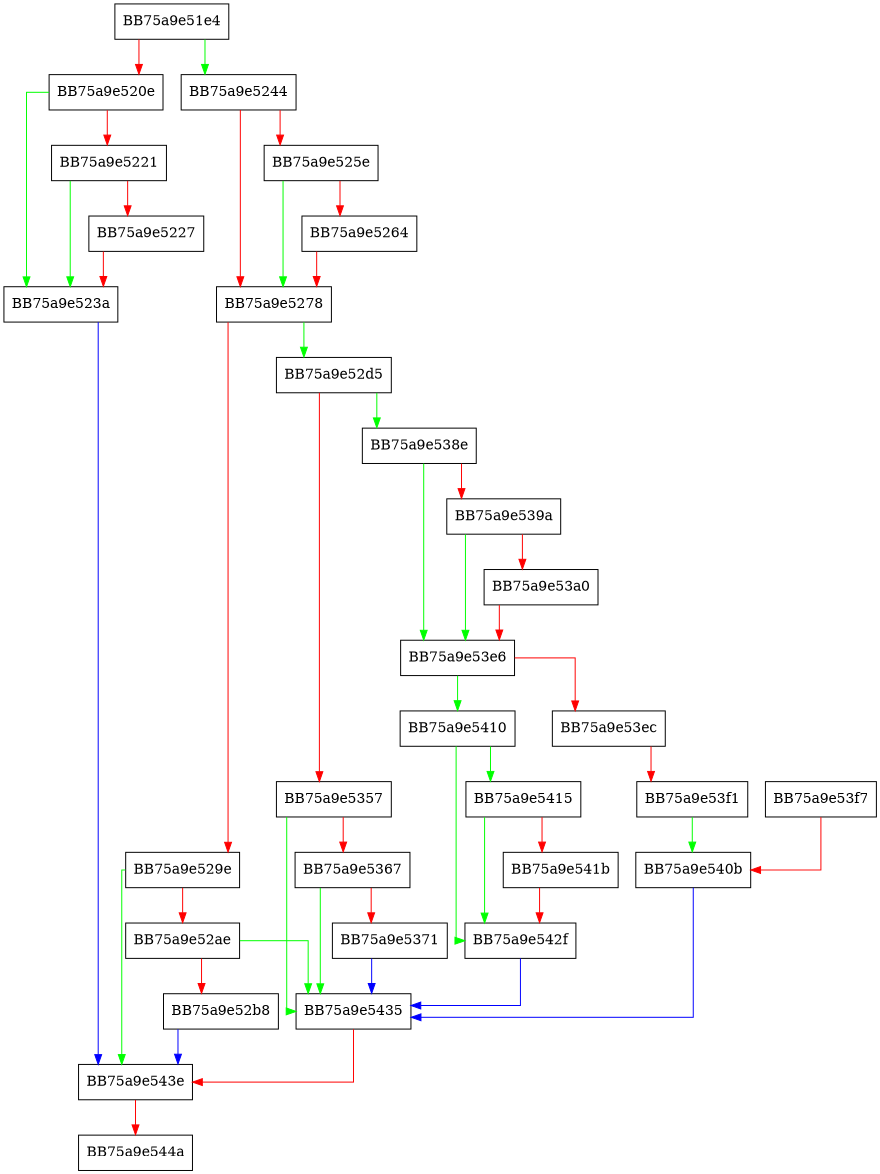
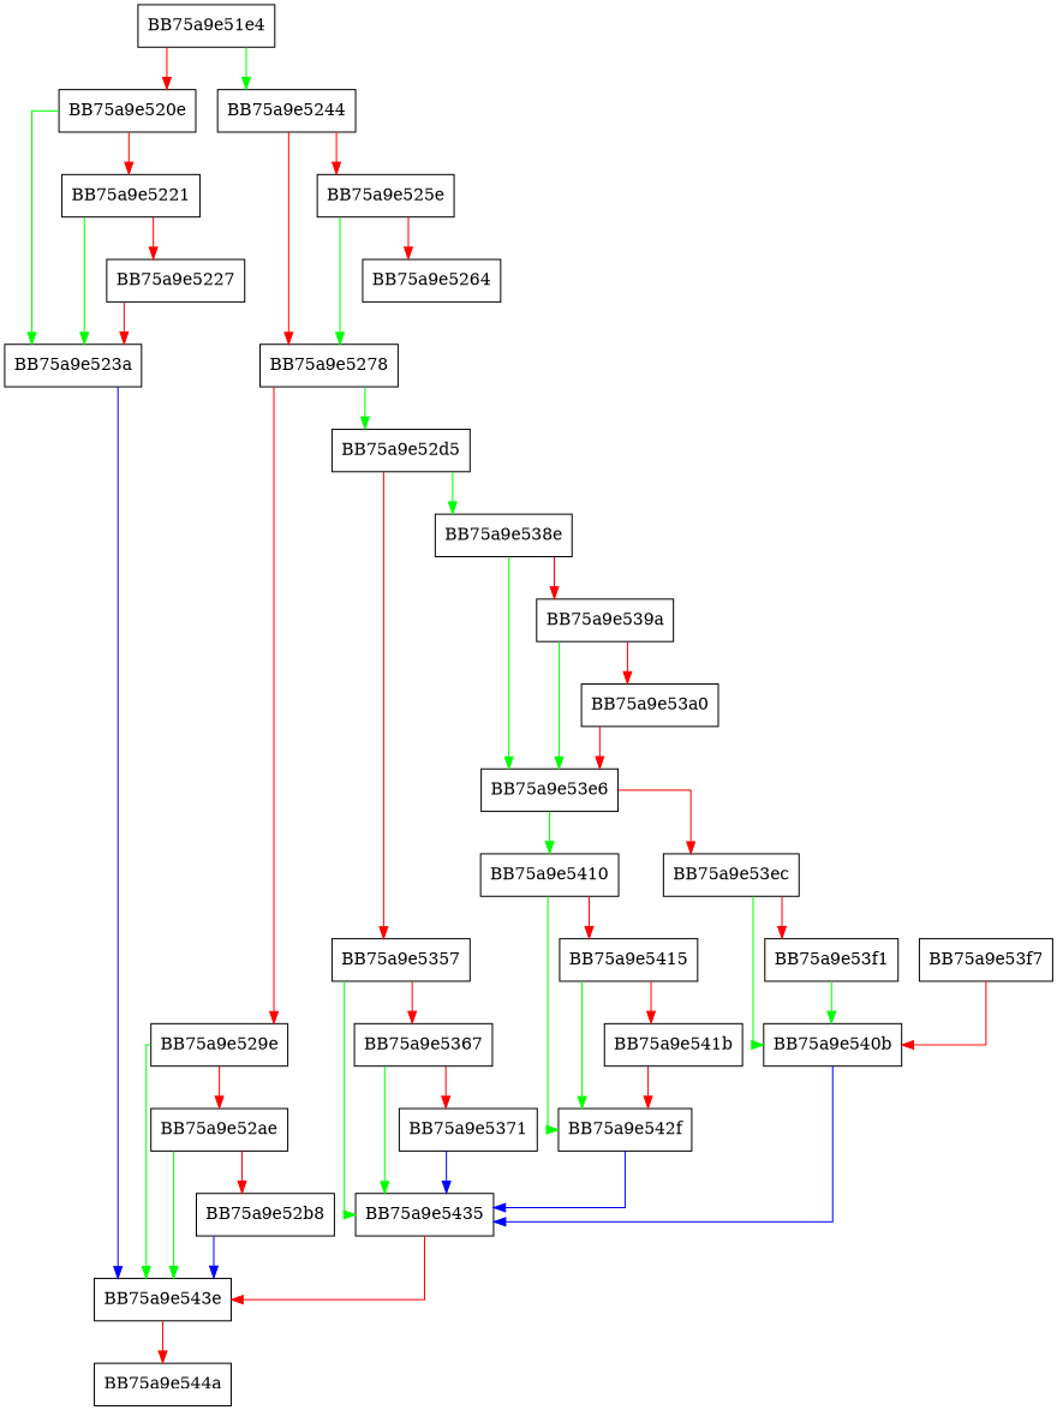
  digraph {
    splines=ortho
    node [shape=box]
    edge [color=red]
    BB75a9e51e4
    BB75a9e5244
    BB75a9e520e
    BB75a9e5278
    BB75a9e525e
    BB75a9e523a
    BB75a9e5221
    BB75a9e52d5
    BB75a9e529e
    BB75a9e5264
    BB75a9e543e
    BB75a9e5227
    BB75a9e538e
    BB75a9e5357
    BB75a9e52ae
    BB75a9e53e6
    BB75a9e539a
    BB75a9e5435
    BB75a9e5367
    BB75a9e544a
    BB75a9e52b8
    BB75a9e5410
    BB75a9e53ec
    BB75a9e53a0
    BB75a9e5371
    BB75a9e542f
    BB75a9e5415
    BB75a9e540b
    BB75a9e53f1
    BB75a9e541b
    BB75a9e53f7
    BB75a9e51e4 -> BB75a9e5244 [color=green]
    BB75a9e51e4 -> BB75a9e520e
    BB75a9e5244 -> BB75a9e5278
    BB75a9e5244 -> BB75a9e525e
    BB75a9e520e -> BB75a9e523a [color=green]
    BB75a9e520e -> BB75a9e5221
    BB75a9e5278 -> BB75a9e52d5 [color=green]
    BB75a9e5278 -> BB75a9e529e
    BB75a9e525e -> BB75a9e5278 [color=green]
    BB75a9e525e -> BB75a9e5264
    BB75a9e523a -> BB75a9e543e [color=blue]
    BB75a9e5221 -> BB75a9e523a [color=green]
    BB75a9e5221 -> BB75a9e5227
    BB75a9e52d5 -> BB75a9e538e [color=green]
    BB75a9e52d5 -> BB75a9e5357
    BB75a9e529e -> BB75a9e543e [color=green]
    BB75a9e529e -> BB75a9e52ae
-   BB75a9e5264 -> BB75a9e5278
    BB75a9e543e -> BB75a9e544a
    BB75a9e5227 -> BB75a9e523a
    BB75a9e538e -> BB75a9e53e6 [color=green]
    BB75a9e538e -> BB75a9e539a
    BB75a9e5357 -> BB75a9e5435 [color=green]
    BB75a9e5357 -> BB75a9e5367
-   BB75a9e52ae -> BB75a9e5435 [color=green]
+   BB75a9e52ae -> BB75a9e543e [color=green]
    BB75a9e52ae -> BB75a9e52b8
    BB75a9e53e6 -> BB75a9e5410 [color=green]
    BB75a9e53e6 -> BB75a9e53ec
    BB75a9e539a -> BB75a9e53e6 [color=green]
    BB75a9e539a -> BB75a9e53a0
    BB75a9e5435 -> BB75a9e543e
    BB75a9e5367 -> BB75a9e5435 [color=green]
    BB75a9e5367 -> BB75a9e5371
    BB75a9e52b8 -> BB75a9e543e [color=blue]
    BB75a9e5410 -> BB75a9e542f [color=green]
-   BB75a9e5410 -> BB75a9e5415 [color=green]
+   BB75a9e5410 -> BB75a9e5415
+   BB75a9e53ec -> BB75a9e540b [color=green]
    BB75a9e53ec -> BB75a9e53f1
    BB75a9e53a0 -> BB75a9e53e6
    BB75a9e5371 -> BB75a9e5435 [color=blue]
    BB75a9e542f -> BB75a9e5435 [color=blue]
    BB75a9e5415 -> BB75a9e542f [color=green]
    BB75a9e5415 -> BB75a9e541b
    BB75a9e540b -> BB75a9e5435 [color=blue]
    BB75a9e53f1 -> BB75a9e540b [color=green]
    BB75a9e541b -> BB75a9e542f
    BB75a9e53f7 -> BB75a9e540b
  }
